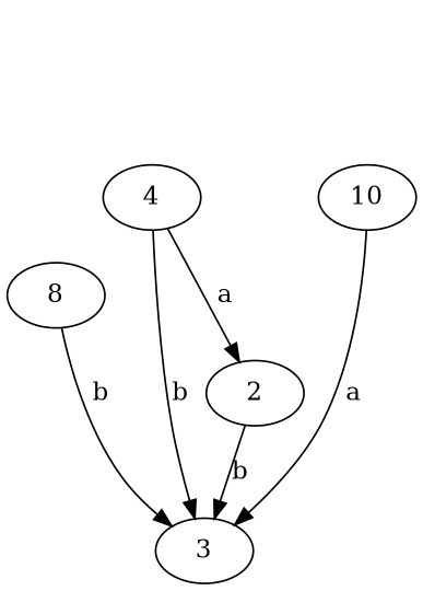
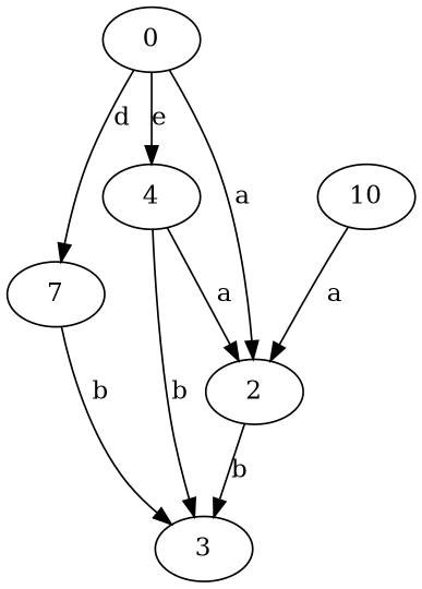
  strict digraph {
    n1 [label=2]
    3
-   7 [label=8]
+   0
+   7
    n5 [label=4]
    10
    n1 -> 3 [label=b]
+   0 -> n1 [label=a]
+   0 -> 7 [label=d]
+   0 -> n5 [label=e]
    7 -> 3 [label=b]
    n5 -> n1 [label=a]
    n5 -> 3 [label=b]
-   10 -> 3 [label=a]
+   10 -> n1 [label=a]
  }
